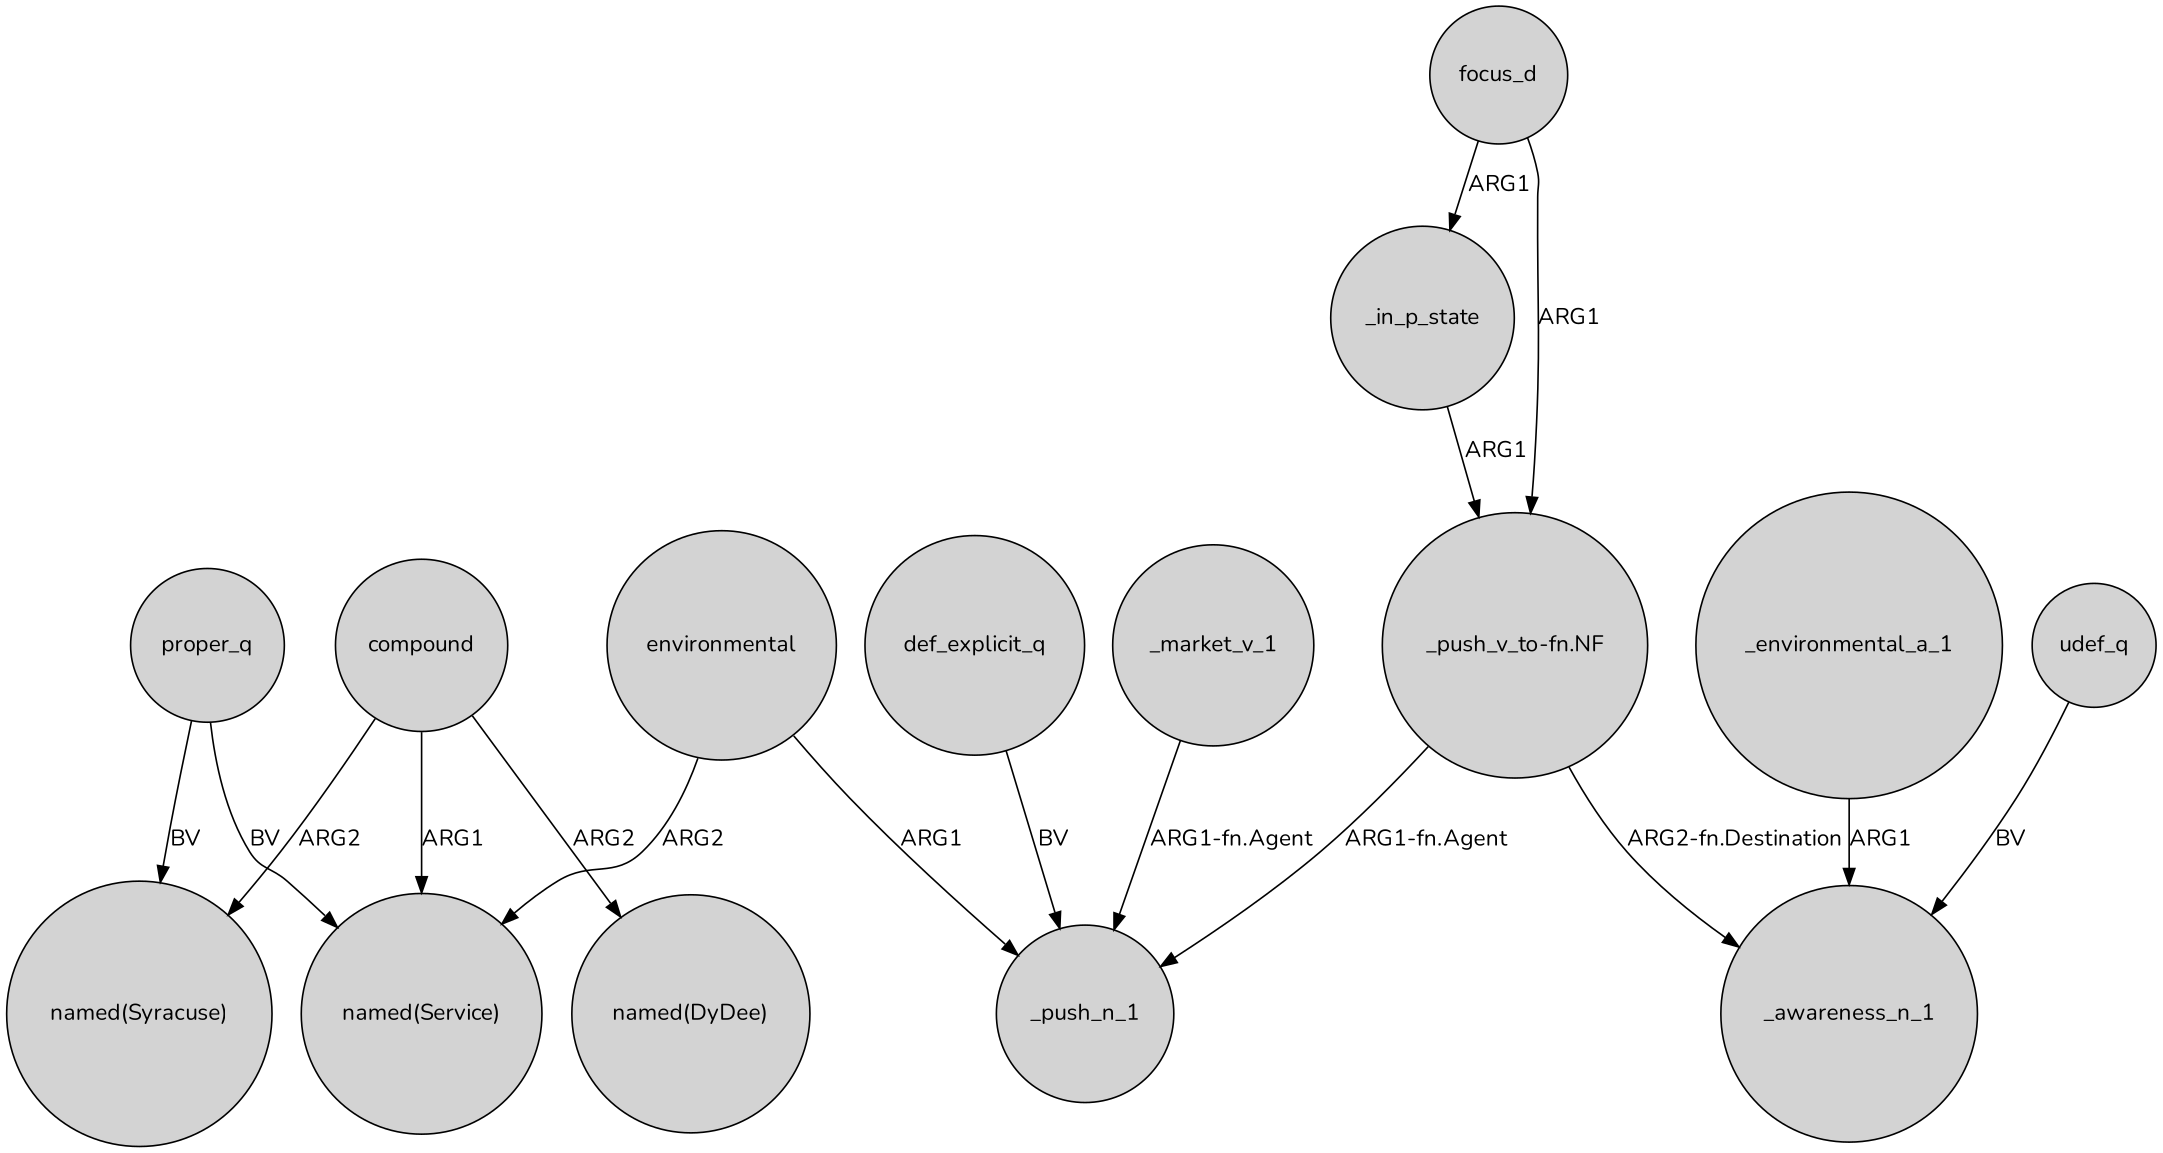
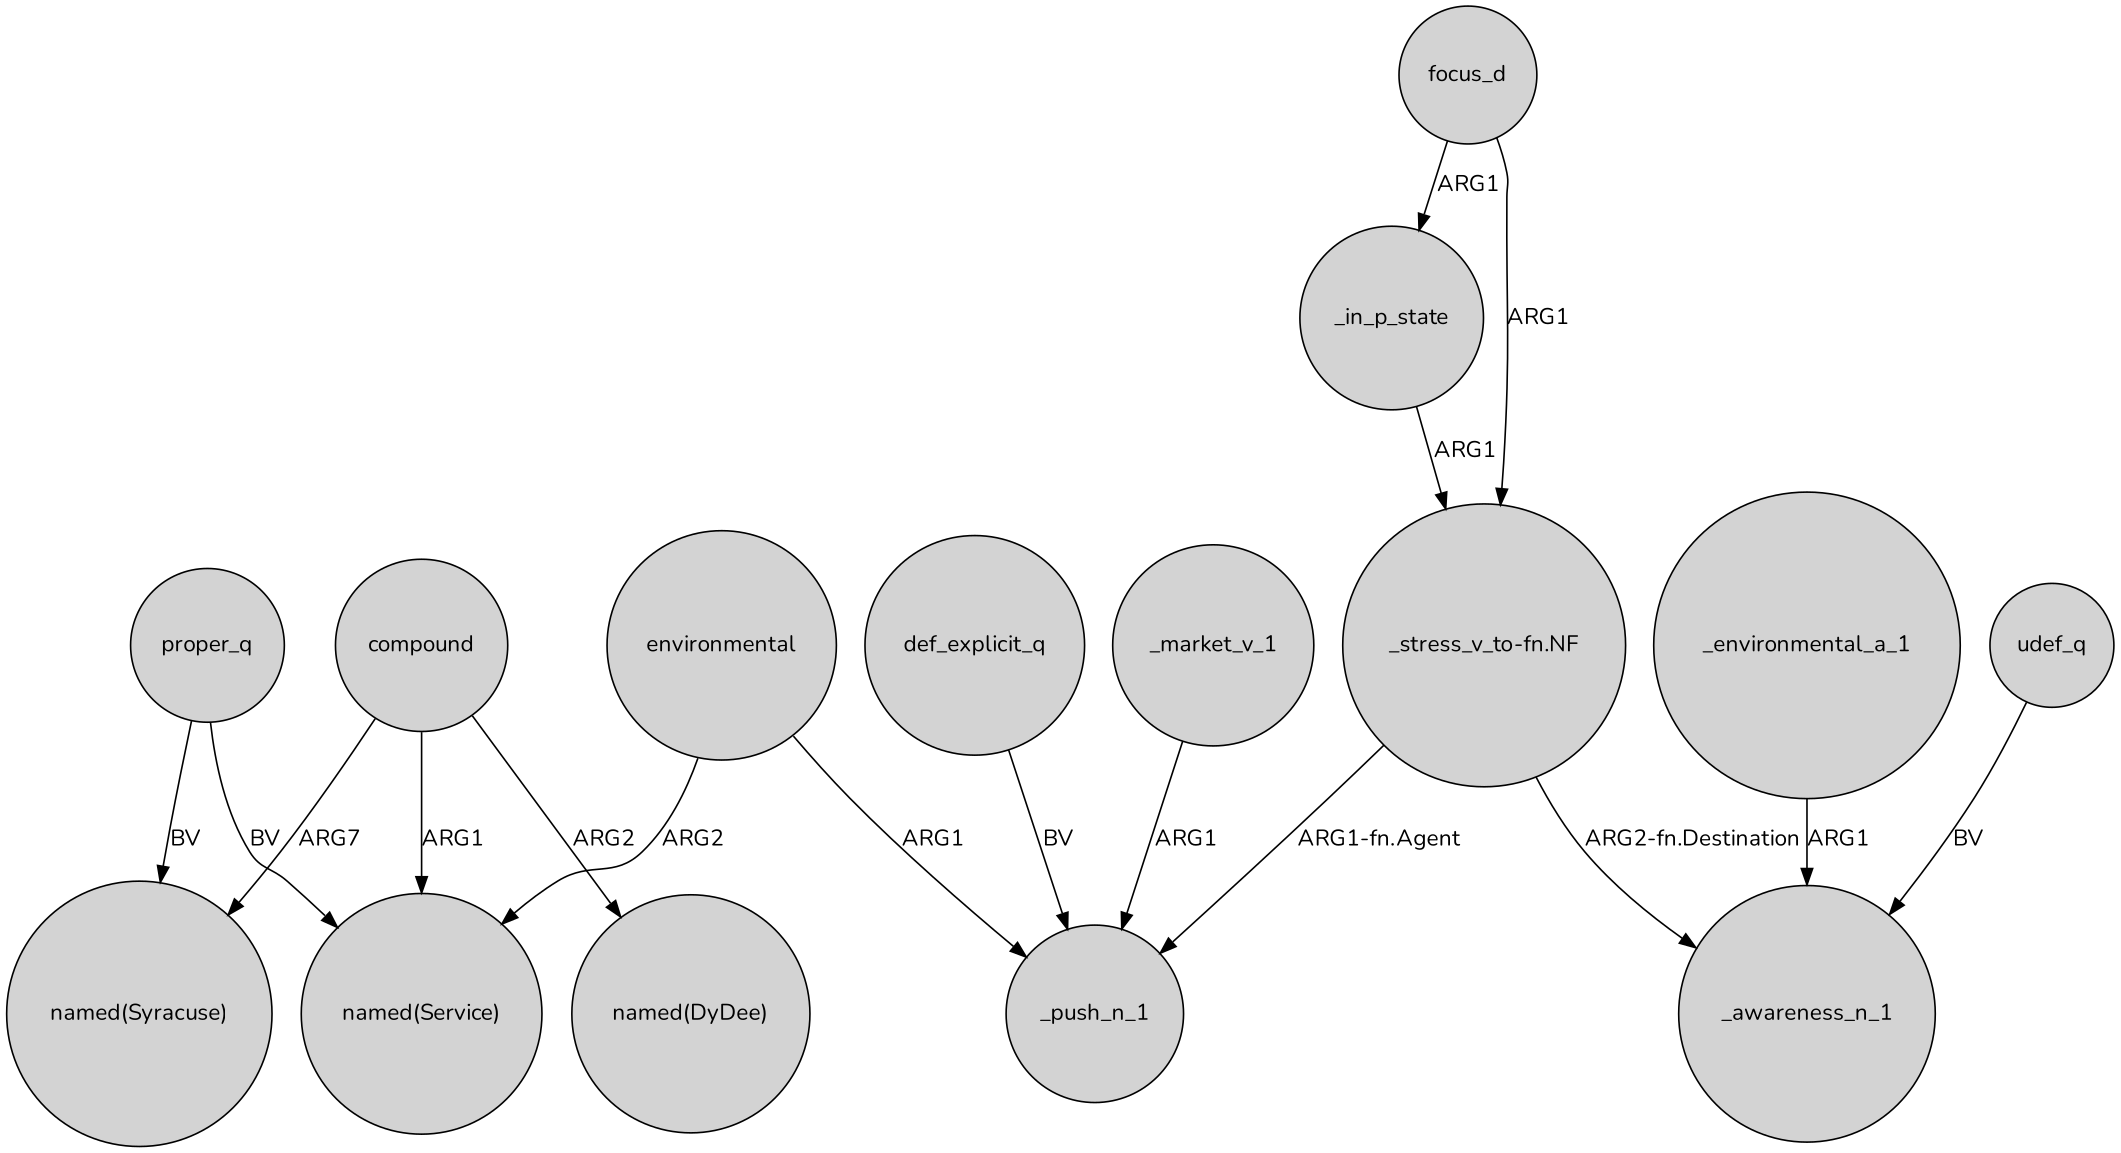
  digraph {
    fontname=Nunito
    node [fontname=Nunito shape=circle style=filled]
    edge [fontname=Nunito]
    _in_p_state
-   "_stress_v_to-fn.NF" [label="_push_v_to-fn.NF"]
+   "_stress_v_to-fn.NF"
    _push_n_1
    _awareness_n_1
    proper_q
    "named(Service)"
    "named(Syracuse)"
    focus_d
    n9 [label=environmental]
    compound
    "named(DyDee)"
    udef_q
    _market_v_1
    def_explicit_q
    _environmental_a_1
    _in_p_state -> "_stress_v_to-fn.NF" [label=ARG1]
    "_stress_v_to-fn.NF" -> _push_n_1 [label="ARG1-fn.Agent"]
    "_stress_v_to-fn.NF" -> _awareness_n_1 [label="ARG2-fn.Destination"]
    proper_q -> "named(Service)" [label=BV]
    proper_q -> "named(Syracuse)" [label=BV]
    focus_d -> _in_p_state [label=ARG1]
    focus_d -> "_stress_v_to-fn.NF" [label=ARG1]
    n9 -> _push_n_1 [label=ARG1]
    n9 -> "named(Service)" [label=ARG2]
    compound -> "named(Service)" [label=ARG1]
-   compound -> "named(Syracuse)" [label=ARG2]
+   compound -> "named(Syracuse)" [label=ARG7]
    compound -> "named(DyDee)" [label=ARG2]
    udef_q -> _awareness_n_1 [label=BV]
-   _market_v_1 -> _push_n_1 [label="ARG1-fn.Agent"]
+   _market_v_1 -> _push_n_1 [label=ARG1]
    def_explicit_q -> _push_n_1 [label=BV]
    _environmental_a_1 -> _awareness_n_1 [label=ARG1]
  }
